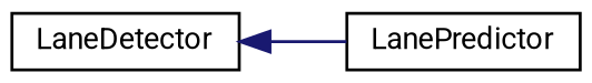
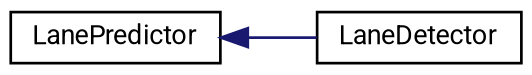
  digraph {
    rankdir=LR
    fontname=Roboto
    node [color=black fillcolor=white fontname=Roboto fontsize=10 shape=record style=filled]
    n1 [height=0.2 label=LaneDetector width=0.4]
    n2 [height=0.2 label=LanePredictor width=0.4]
-   n1 -> n2 [color=midnightblue dir=back fontname=Roboto fontsize=10 labelfontname=Helvetica labelfontsize=10 style=solid]
+   n2 -> n1 [color=midnightblue dir=back fontname=Roboto fontsize=10 labelfontname=Helvetica labelfontsize=10 style=solid]
  }
